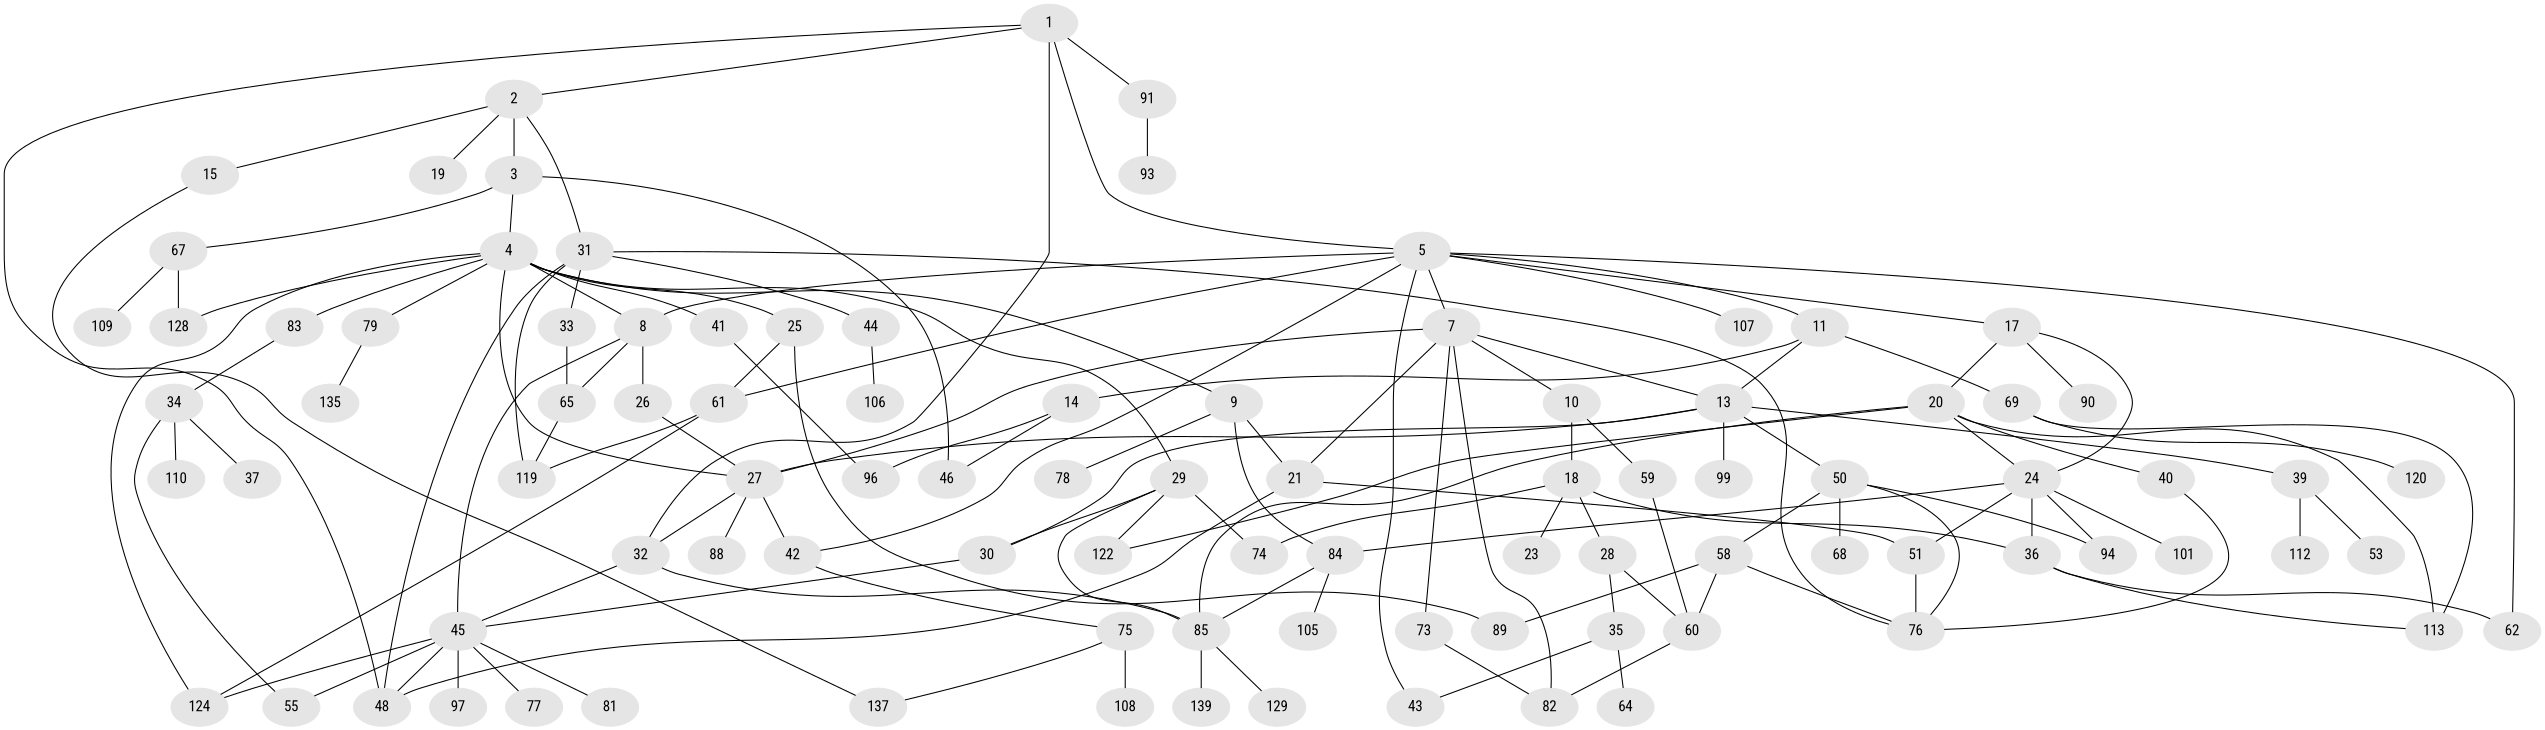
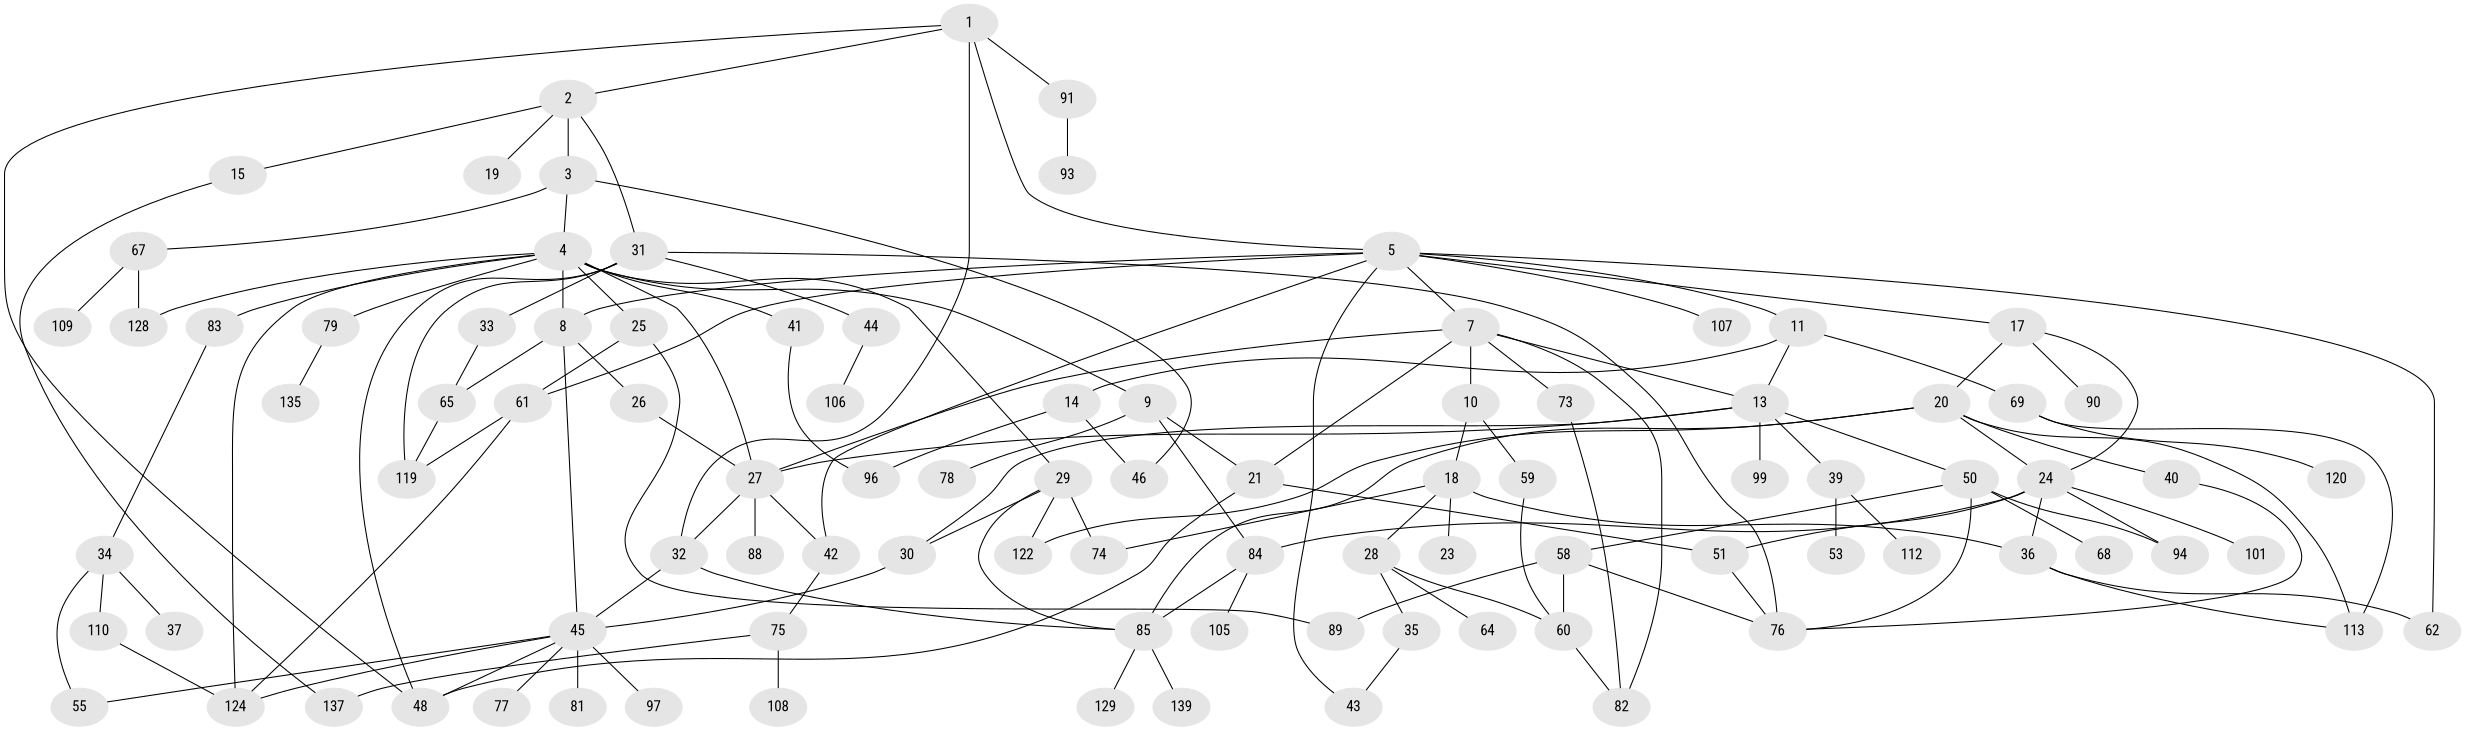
  graph {
    fontname="Roboto Condensed"
    node [color=gray90 fontname="Roboto Condensed" style=filled]
    edge [fontname="Roboto Condensed"]
    1 [super="+86"]
    2
    5 [super="+57"]
    32 [super="+102"]
    48 [super="+70"]
    91
    3 [super="+16"]
    15 [super="+54"]
    19 [super="+47"]
    31 [super="+71"]
    8 [super="+121"]
    7
    11 [super="+12"]
    17
    42 [super="+117"]
    43 [super="+132"]
    61 [super="+95"]
    62
    107
    45 [super="+114"]
    85 [super="+127"]
    93
    4 [super="+6"]
    46
    67 [super="+116"]
    137
    33
    44
    76 [super="+123"]
    119 [super="+130"]
    9 [super="+66"]
    25
    27 [super="+72"]
    29 [super="+52"]
    41
    79
    83
    124
    128 [super="+131"]
    109
    26
    65 [super="+136"]
    21 [super="+49"]
    78
    84
    89
    88
    30
    74 [super="+103"]
    122
    96 [super="+133"]
    135
    34
    10 [super="+100"]
    13 [super="+38"]
    73 [super="+87"]
    n57 [label=82 super="+125"]
    14
    69
    20 [super="+82"]
    24 [super="+126"]
    90
    75 [super="+115"]
    18 [super="+22"]
    59
    39 [super="+92"]
    50 [super="+56"]
    99 [super="+111"]
    51 [super="+104"]
    37
    55 [super="+63"]
    110
    77
    81
    97
    105
    23
    28 [super="+134"]
    36 [super="+138"]
    60
    113
    120
    53
    112
    94 [super="+118"]
    58
    68 [super="+98"]
    40
    101
    35
    129
    139
    64
    106
    108
    1 -- 2
    1 -- 5
    1 -- 32
    1 -- 48
    1 -- 91
    2 -- 3
    2 -- 15
    2 -- 19
    2 -- 31
    5 -- 8
    5 -- 7
    5 -- 11
    5 -- 17
    5 -- 42
    5 -- 43
    5 -- 61
    5 -- 62
    5 -- 107
    32 -- 45
    32 -- 85
    91 -- 93
    3 -- 4
    3 -- 46
    3 -- 67
    15 -- 137
    31 -- 48
    31 -- 33
    31 -- 44
    31 -- 76
    31 -- 119
    8 -- 45
    8 -- 26
    8 -- 65
    7 -- 27
    7 -- 21
    7 -- 10
    7 -- 13
    7 -- 73
    7 -- n57
    11 -- 13
    11 -- 14
    11 -- 69
    17 -- 20
    17 -- 24
    17 -- 90
    42 -- 75
    61 -- 119
    61 -- 124
    45 -- 48
    45 -- 124
    45 -- 55
    45 -- 77
    45 -- 81
    45 -- 97
    85 -- 129
    85 -- 139
    4 -- 8
    4 -- 9
    4 -- 25
    4 -- 27
    4 -- 29
    4 -- 41
    4 -- 79
    4 -- 83
    4 -- 124
    4 -- 128
    67 -- 128
    67 -- 109
    33 -- 65
    44 -- 106
    9 -- 21
    9 -- 78
    9 -- 84
    25 -- 61
    25 -- 89
    27 -- 32
    27 -- 42 [weight=2]
    27 -- 88
    29 -- 85
    29 -- 30
    29 -- 74
    29 -- 122
    41 -- 96
    79 -- 135
    83 -- 34
    26 -- 27
    65 -- 119
    21 -- 48
    21 -- 51
    84 -- 85
    84 -- 105
    30 -- 45
    34 -- 37
    34 -- 55
    34 -- 110
    10 -- 18
    10 -- 59
    13 -- 27
    13 -- 30
    13 -- 39
    13 -- 50
    13 -- 99
    73 -- n57
    14 -- 46
    14 -- 96
    69 -- 113
    69 -- 120
    20 -- 85
    20 -- 122
    20 -- 24
    20 -- 113
    20 -- 40
    24 -- 84
    24 -- 51
    24 -- 36
    24 -- 94
    24 -- 101
    75 -- 137
    75 -- 108
    18 -- 74
    18 -- 23
    18 -- 28
    18 -- 36
    59 -- 60
    39 -- 53
    39 -- 112
    50 -- 76
    50 -- 94
    50 -- 58
    50 -- 68 [weight=2]
    51 -- 76
+   110 -- 124
    28 -- 60
    28 -- 35
    36 -- 62
    36 -- 113
    60 -- n57
    58 -- 76
    58 -- 89
    58 -- 60
    40 -- 76
    35 -- 43
-   35 -- 64
+   28 -- 64
  }
